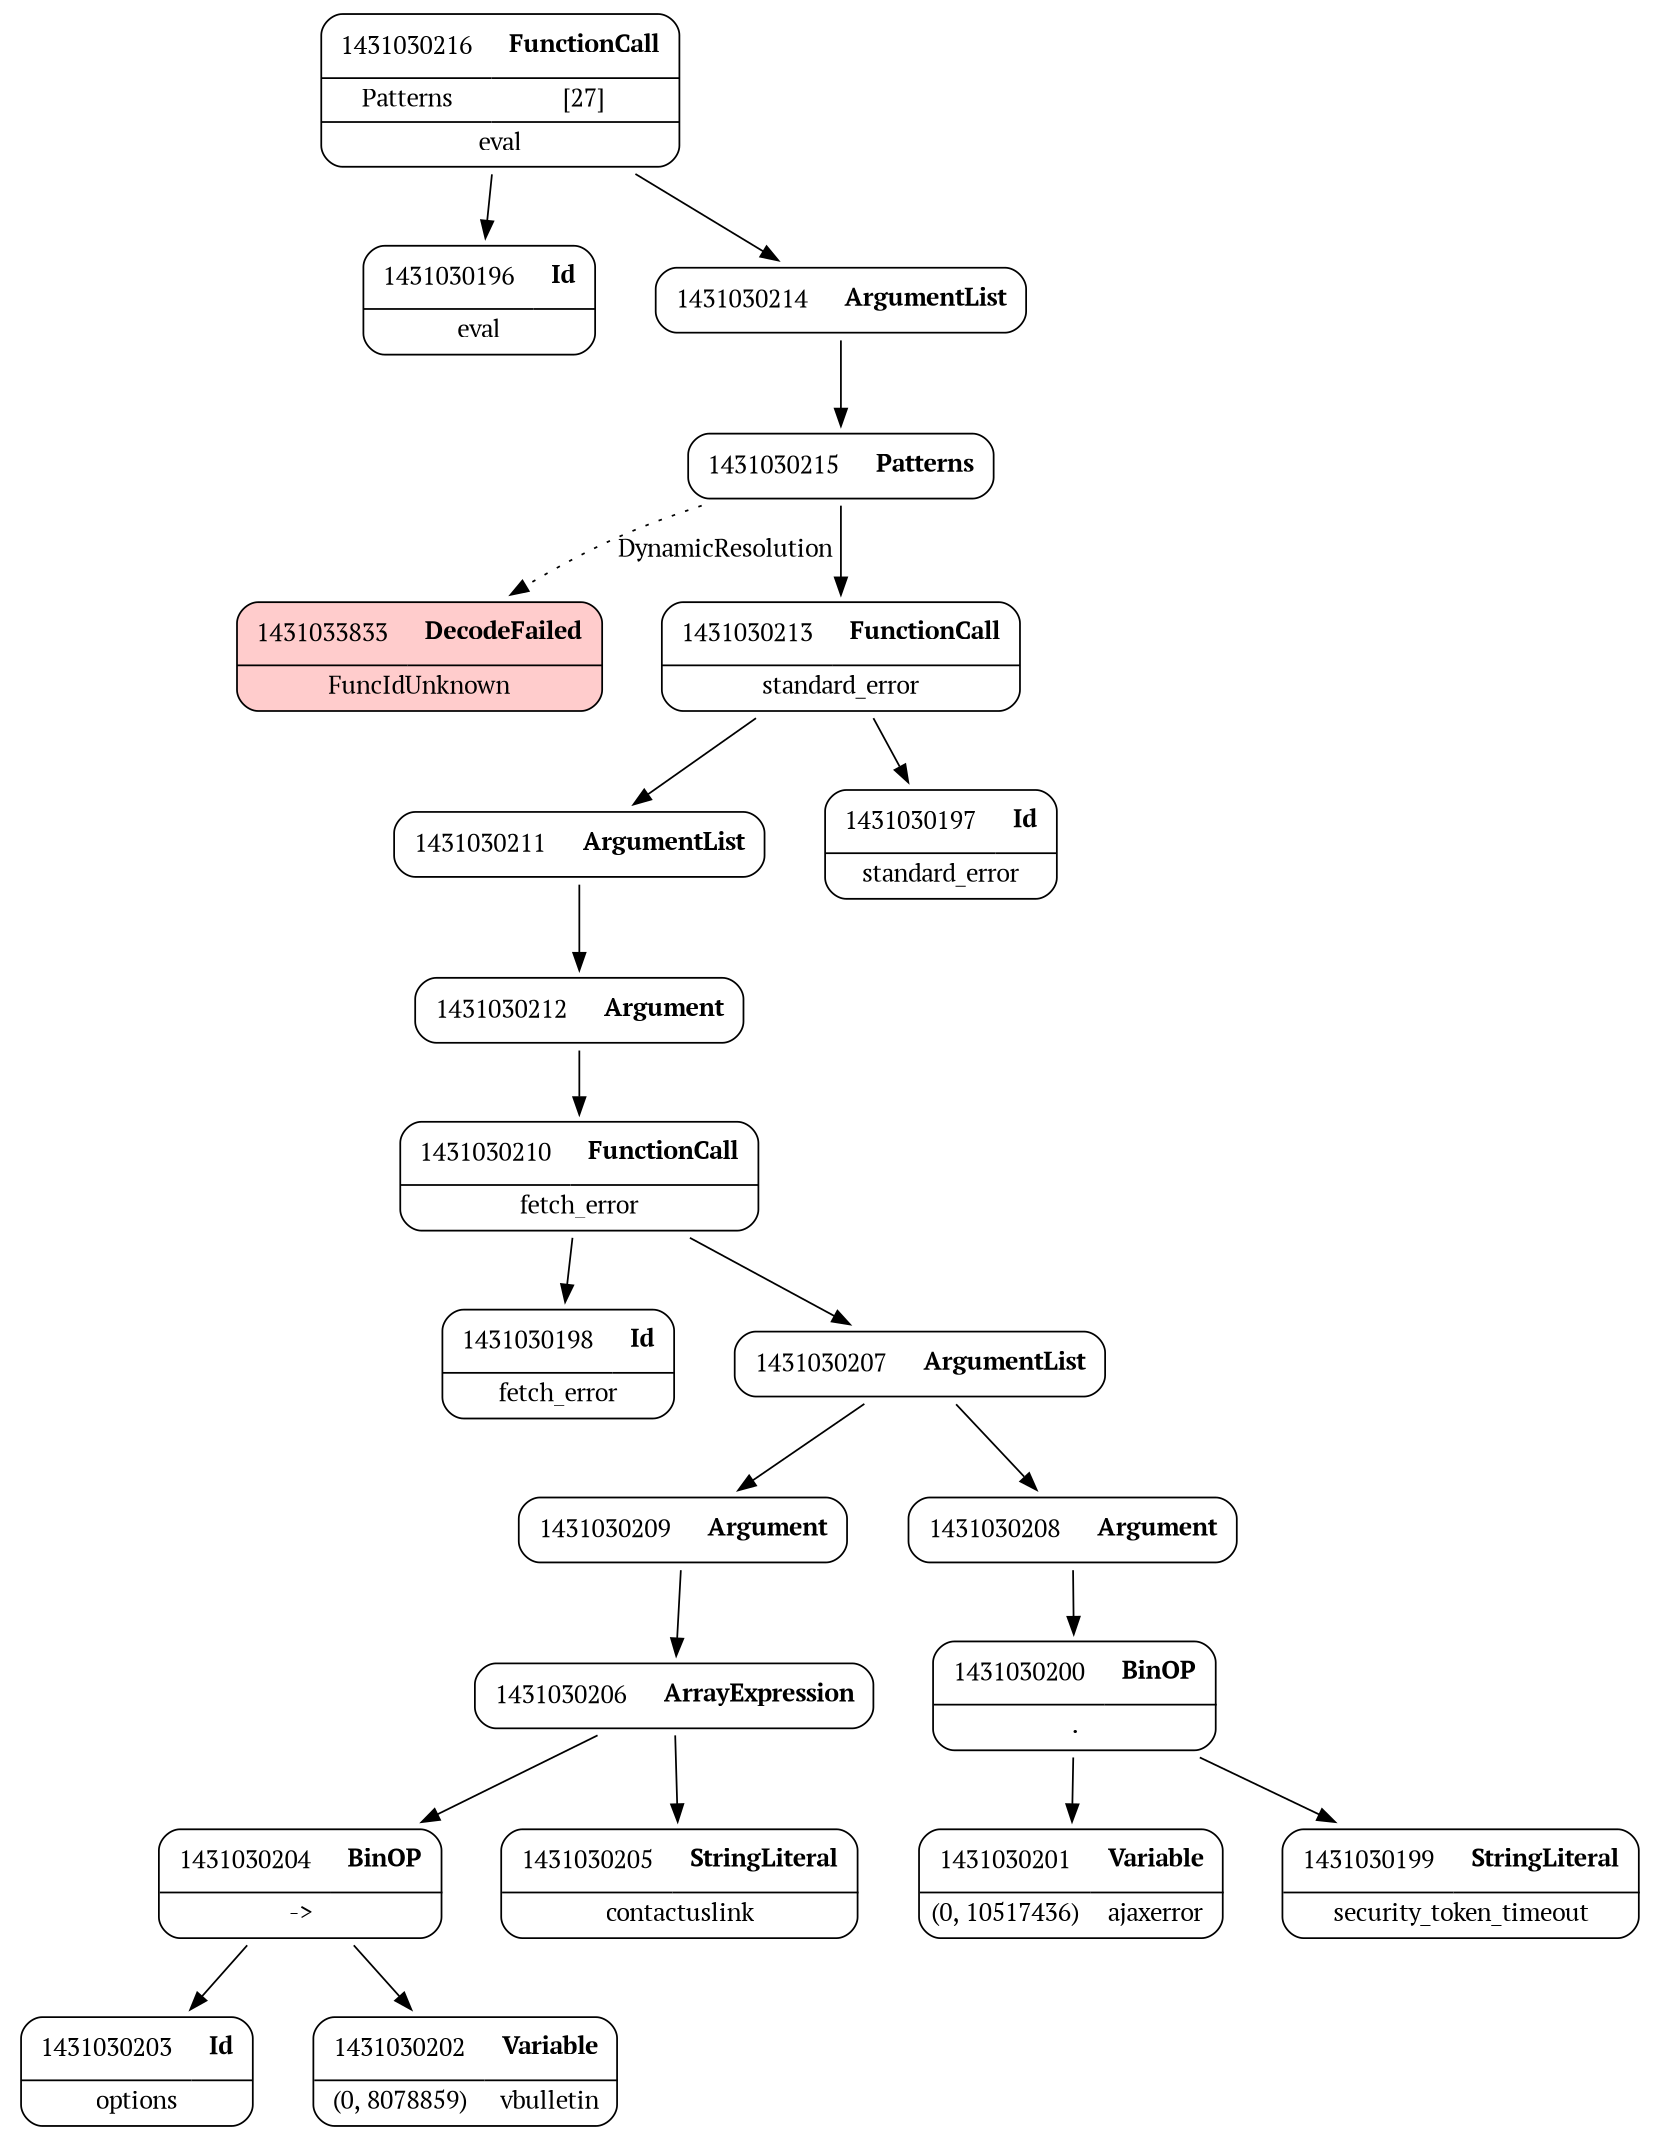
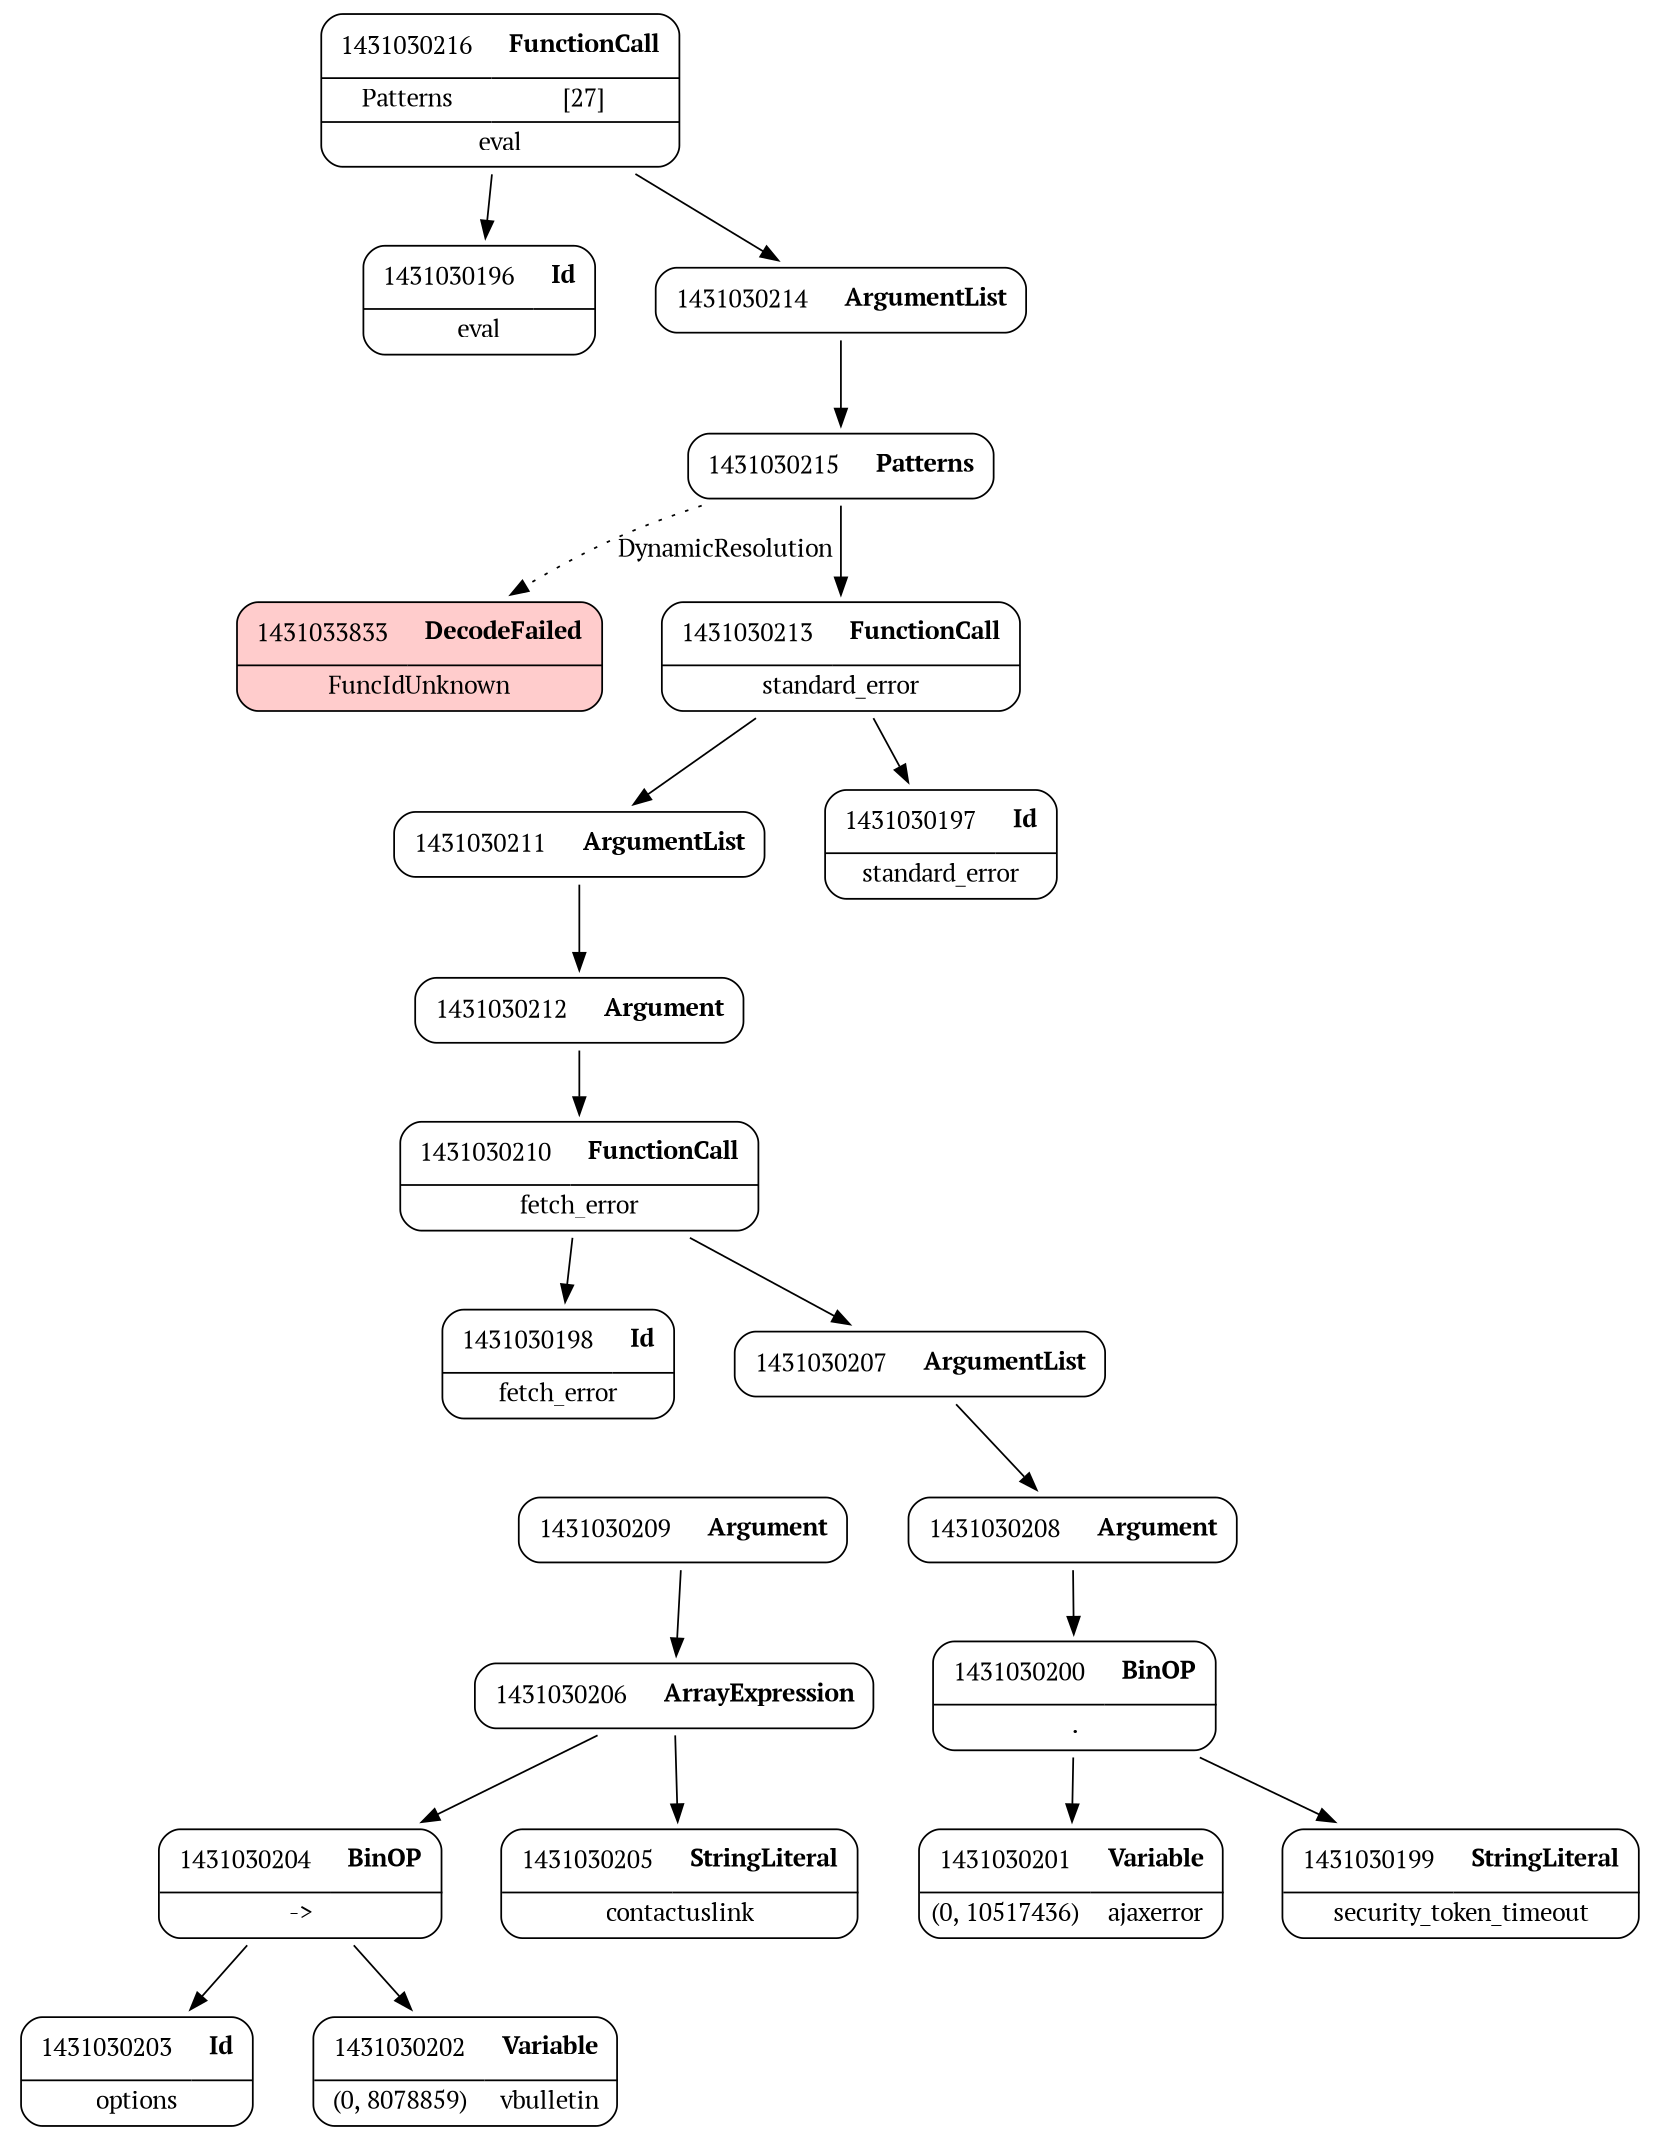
  digraph {
    fontname="PT Serif"
    node [fontname="PT Serif" shape=none]
    edge [fontname="PT Serif" weight=2]
    n1 [label=<<TABLE border='1' cellspacing='0' cellpadding='10' style='rounded' bgcolor='#FFCCCC' ><TR><TD border='0'>1431033833</TD><TD border='0'><B>DecodeFailed</B></TD></TR><HR/><TR><TD border='0' cellpadding='5' colspan='2'>FuncIdUnknown</TD></TR></TABLE>>]
    n2 [label=<<TABLE border='1' cellspacing='0' cellpadding='10' style='rounded' ><TR><TD border='0'>1431030216</TD><TD border='0'><B>FunctionCall</B></TD></TR><HR/><TR><TD border='0' cellpadding='5'>Patterns</TD><TD border='0' cellpadding='5'>[27]</TD></TR><HR/><TR><TD border='0' cellpadding='5' colspan='2'>eval</TD></TR></TABLE>>]
    n3 [label=<<TABLE border='1' cellspacing='0' cellpadding='10' style='rounded' ><TR><TD border='0'>1431030196</TD><TD border='0'><B>Id</B></TD></TR><HR/><TR><TD border='0' cellpadding='5' colspan='2'>eval</TD></TR></TABLE>>]
    n4 [label=<<TABLE border='1' cellspacing='0' cellpadding='10' style='rounded' ><TR><TD border='0'>1431030214</TD><TD border='0'><B>ArgumentList</B></TD></TR></TABLE>>]
    n5 [label=<<TABLE border='1' cellspacing='0' cellpadding='10' style='rounded' ><TR><TD border='0'>1431030215</TD><TD border='0'><B>Patterns</B></TD></TR></TABLE>>]
    n6 [label=<<TABLE border='1' cellspacing='0' cellpadding='10' style='rounded' ><TR><TD border='0'>1431030213</TD><TD border='0'><B>FunctionCall</B></TD></TR><HR/><TR><TD border='0' cellpadding='5' colspan='2'>standard_error</TD></TR></TABLE>>]
    n7 [label=<<TABLE border='1' cellspacing='0' cellpadding='10' style='rounded' ><TR><TD border='0'>1431030211</TD><TD border='0'><B>ArgumentList</B></TD></TR></TABLE>>]
    n8 [label=<<TABLE border='1' cellspacing='0' cellpadding='10' style='rounded' ><TR><TD border='0'>1431030212</TD><TD border='0'><B>Argument</B></TD></TR></TABLE>>]
    n9 [label=<<TABLE border='1' cellspacing='0' cellpadding='10' style='rounded' ><TR><TD border='0'>1431030210</TD><TD border='0'><B>FunctionCall</B></TD></TR><HR/><TR><TD border='0' cellpadding='5' colspan='2'>fetch_error</TD></TR></TABLE>>]
    n10 [label=<<TABLE border='1' cellspacing='0' cellpadding='10' style='rounded' ><TR><TD border='0'>1431030198</TD><TD border='0'><B>Id</B></TD></TR><HR/><TR><TD border='0' cellpadding='5' colspan='2'>fetch_error</TD></TR></TABLE>>]
    n11 [label=<<TABLE border='1' cellspacing='0' cellpadding='10' style='rounded' ><TR><TD border='0'>1431030207</TD><TD border='0'><B>ArgumentList</B></TD></TR></TABLE>>]
    n12 [label=<<TABLE border='1' cellspacing='0' cellpadding='10' style='rounded' ><TR><TD border='0'>1431030209</TD><TD border='0'><B>Argument</B></TD></TR></TABLE>>]
    n13 [label=<<TABLE border='1' cellspacing='0' cellpadding='10' style='rounded' ><TR><TD border='0'>1431030208</TD><TD border='0'><B>Argument</B></TD></TR></TABLE>>]
    n14 [label=<<TABLE border='1' cellspacing='0' cellpadding='10' style='rounded' ><TR><TD border='0'>1431030206</TD><TD border='0'><B>ArrayExpression</B></TD></TR></TABLE>>]
    n15 [label=<<TABLE border='1' cellspacing='0' cellpadding='10' style='rounded' ><TR><TD border='0'>1431030200</TD><TD border='0'><B>BinOP</B></TD></TR><HR/><TR><TD border='0' cellpadding='5' colspan='2'>.</TD></TR></TABLE>>]
    n16 [label=<<TABLE border='1' cellspacing='0' cellpadding='10' style='rounded' ><TR><TD border='0'>1431030204</TD><TD border='0'><B>BinOP</B></TD></TR><HR/><TR><TD border='0' cellpadding='5' colspan='2'>-&gt;</TD></TR></TABLE>>]
    n17 [label=<<TABLE border='1' cellspacing='0' cellpadding='10' style='rounded' ><TR><TD border='0'>1431030205</TD><TD border='0'><B>StringLiteral</B></TD></TR><HR/><TR><TD border='0' cellpadding='5' colspan='2'>contactuslink</TD></TR></TABLE>>]
    n18 [label=<<TABLE border='1' cellspacing='0' cellpadding='10' style='rounded' ><TR><TD border='0'>1431030203</TD><TD border='0'><B>Id</B></TD></TR><HR/><TR><TD border='0' cellpadding='5' colspan='2'>options</TD></TR></TABLE>>]
    n19 [label=<<TABLE border='1' cellspacing='0' cellpadding='10' style='rounded' ><TR><TD border='0'>1431030202</TD><TD border='0'><B>Variable</B></TD></TR><HR/><TR><TD border='0' cellpadding='5'>(0, 8078859)</TD><TD border='0' cellpadding='5'>vbulletin</TD></TR></TABLE>>]
    n20 [label=<<TABLE border='1' cellspacing='0' cellpadding='10' style='rounded' ><TR><TD border='0'>1431030201</TD><TD border='0'><B>Variable</B></TD></TR><HR/><TR><TD border='0' cellpadding='5'>(0, 10517436)</TD><TD border='0' cellpadding='5'>ajaxerror</TD></TR></TABLE>>]
    n21 [label=<<TABLE border='1' cellspacing='0' cellpadding='10' style='rounded' ><TR><TD border='0'>1431030199</TD><TD border='0'><B>StringLiteral</B></TD></TR><HR/><TR><TD border='0' cellpadding='5' colspan='2'>security_token_timeout</TD></TR></TABLE>>]
    n22 [label=<<TABLE border='1' cellspacing='0' cellpadding='10' style='rounded' ><TR><TD border='0'>1431030197</TD><TD border='0'><B>Id</B></TD></TR><HR/><TR><TD border='0' cellpadding='5' colspan='2'>standard_error</TD></TR></TABLE>>]
    n2 -> n3
    n2 -> n4
    n4 -> n5
    n5 -> n1 [label=DynamicResolution style=dotted weight=""]
    n5 -> n6
    n6 -> n7
    n6 -> n22
    n7 -> n8
    n8 -> n9
    n9 -> n10
    n9 -> n11
-   n11 -> n12
    n11 -> n13
    n12 -> n14
    n13 -> n15
    n14 -> n16
    n14 -> n17
    n15 -> n20
    n15 -> n21
    n16 -> n18
    n16 -> n19
  }
